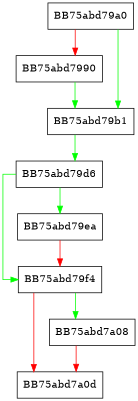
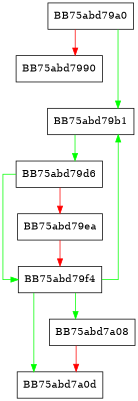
  digraph {
    splines=ortho
    node [shape=box]
    edge [color=green]
    BB75abd7990
    BB75abd79b1
    BB75abd79d6
    BB75abd79a0
    BB75abd79f4
    BB75abd79ea
    BB75abd7a0d
    BB75abd7a08
-   BB75abd7990 -> BB75abd79b1
+   BB75abd79f4 -> BB75abd79b1
    BB75abd79b1 -> BB75abd79d6
    BB75abd79d6 -> BB75abd79f4
-   BB75abd79d6 -> BB75abd79ea
+   BB75abd79d6 -> BB75abd79ea [color=red]
    BB75abd79a0 -> BB75abd7990 [color=red]
    BB75abd79a0 -> BB75abd79b1
-   BB75abd79f4 -> BB75abd7a0d [color=red]
+   BB75abd79f4 -> BB75abd7a0d
    BB75abd79f4 -> BB75abd7a08
    BB75abd79ea -> BB75abd79f4 [color=red]
    BB75abd7a08 -> BB75abd7a0d [color=red]
  }
